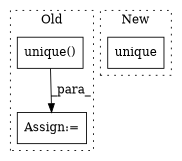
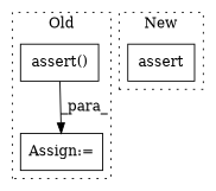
  digraph {
    node [shape=box]
-   n1 [a=75 l="10,1" label="unique()" s="5104,5142"]
+   n1 [a=75 l="10,1" label="assert()" s="5104,5142"]
    n2 [a=68 l=3 label="Assign:=" s=5097]
-   n3 [a=65 l=7 label=unique s=6299]
+   n3 [a=65 l=7 label=assert s=6299]
    subgraph cluster_1 {
      label=Old
      style=dotted
      n1
      n2
    }
    subgraph cluster_2 {
      label=New
      style=dotted
      n3
    }
    n1 -> n2 [label=_para_]
  }
